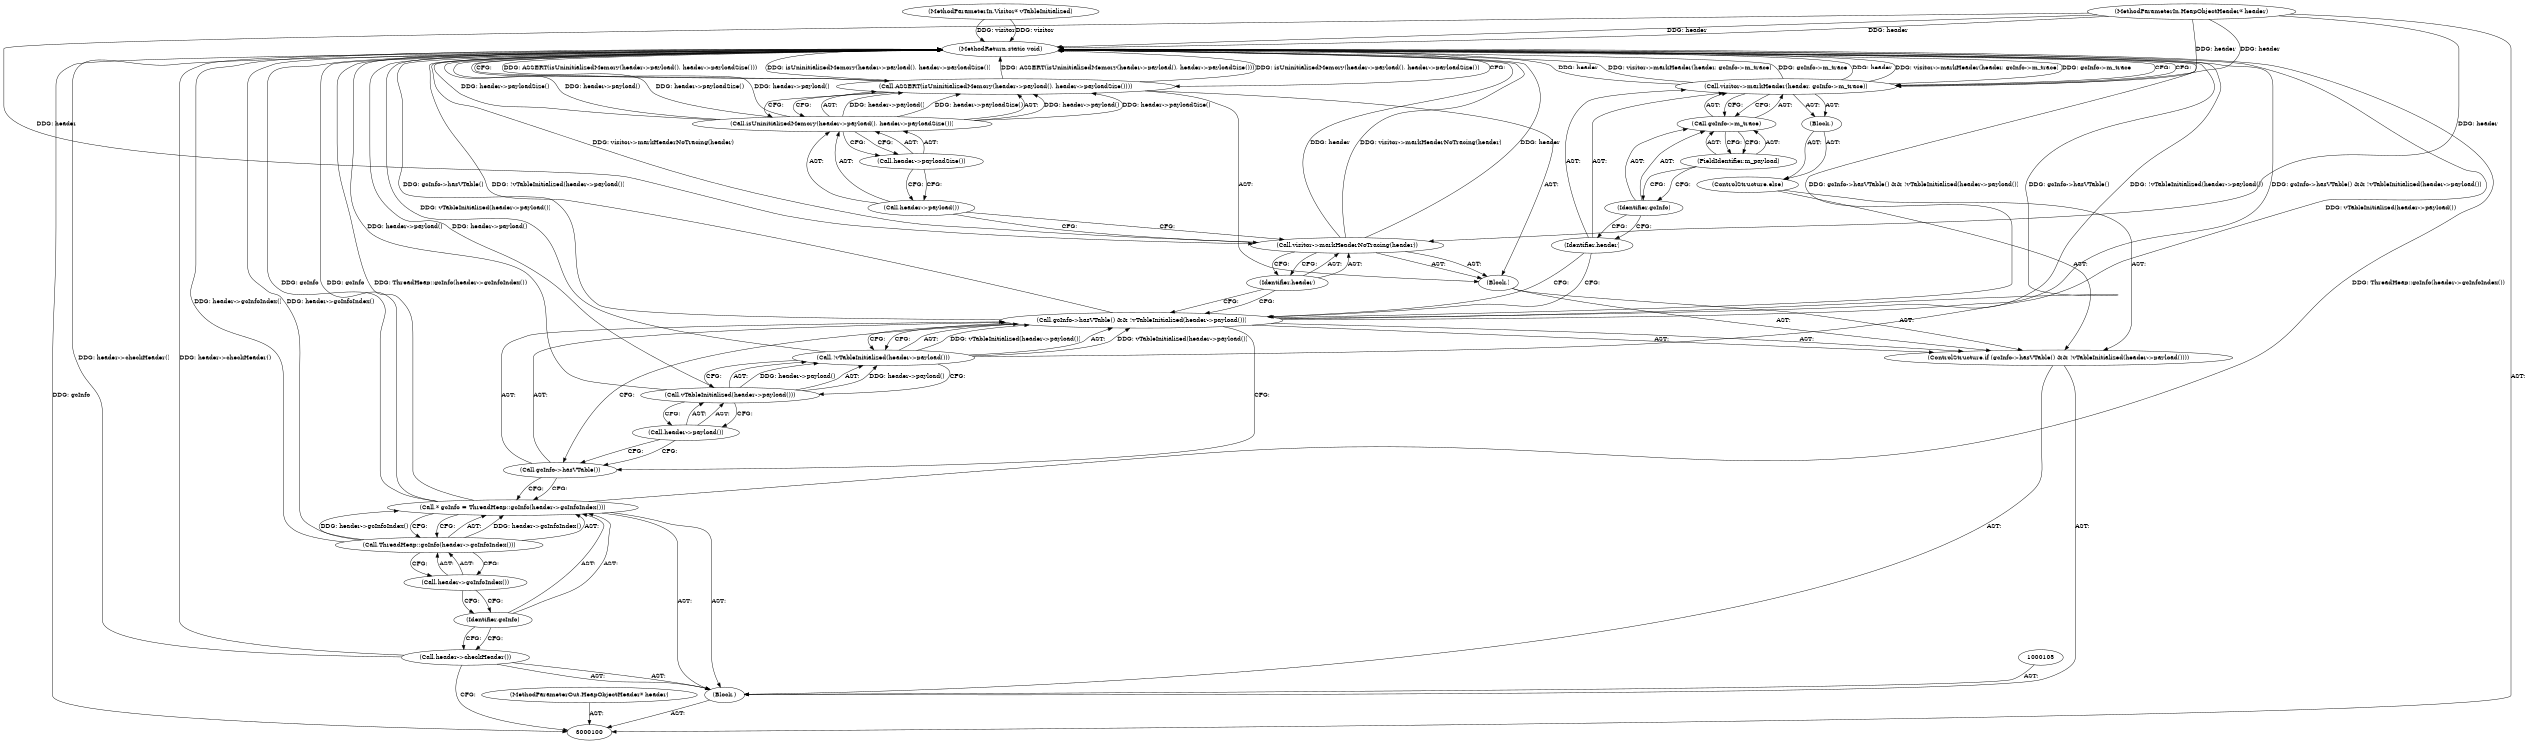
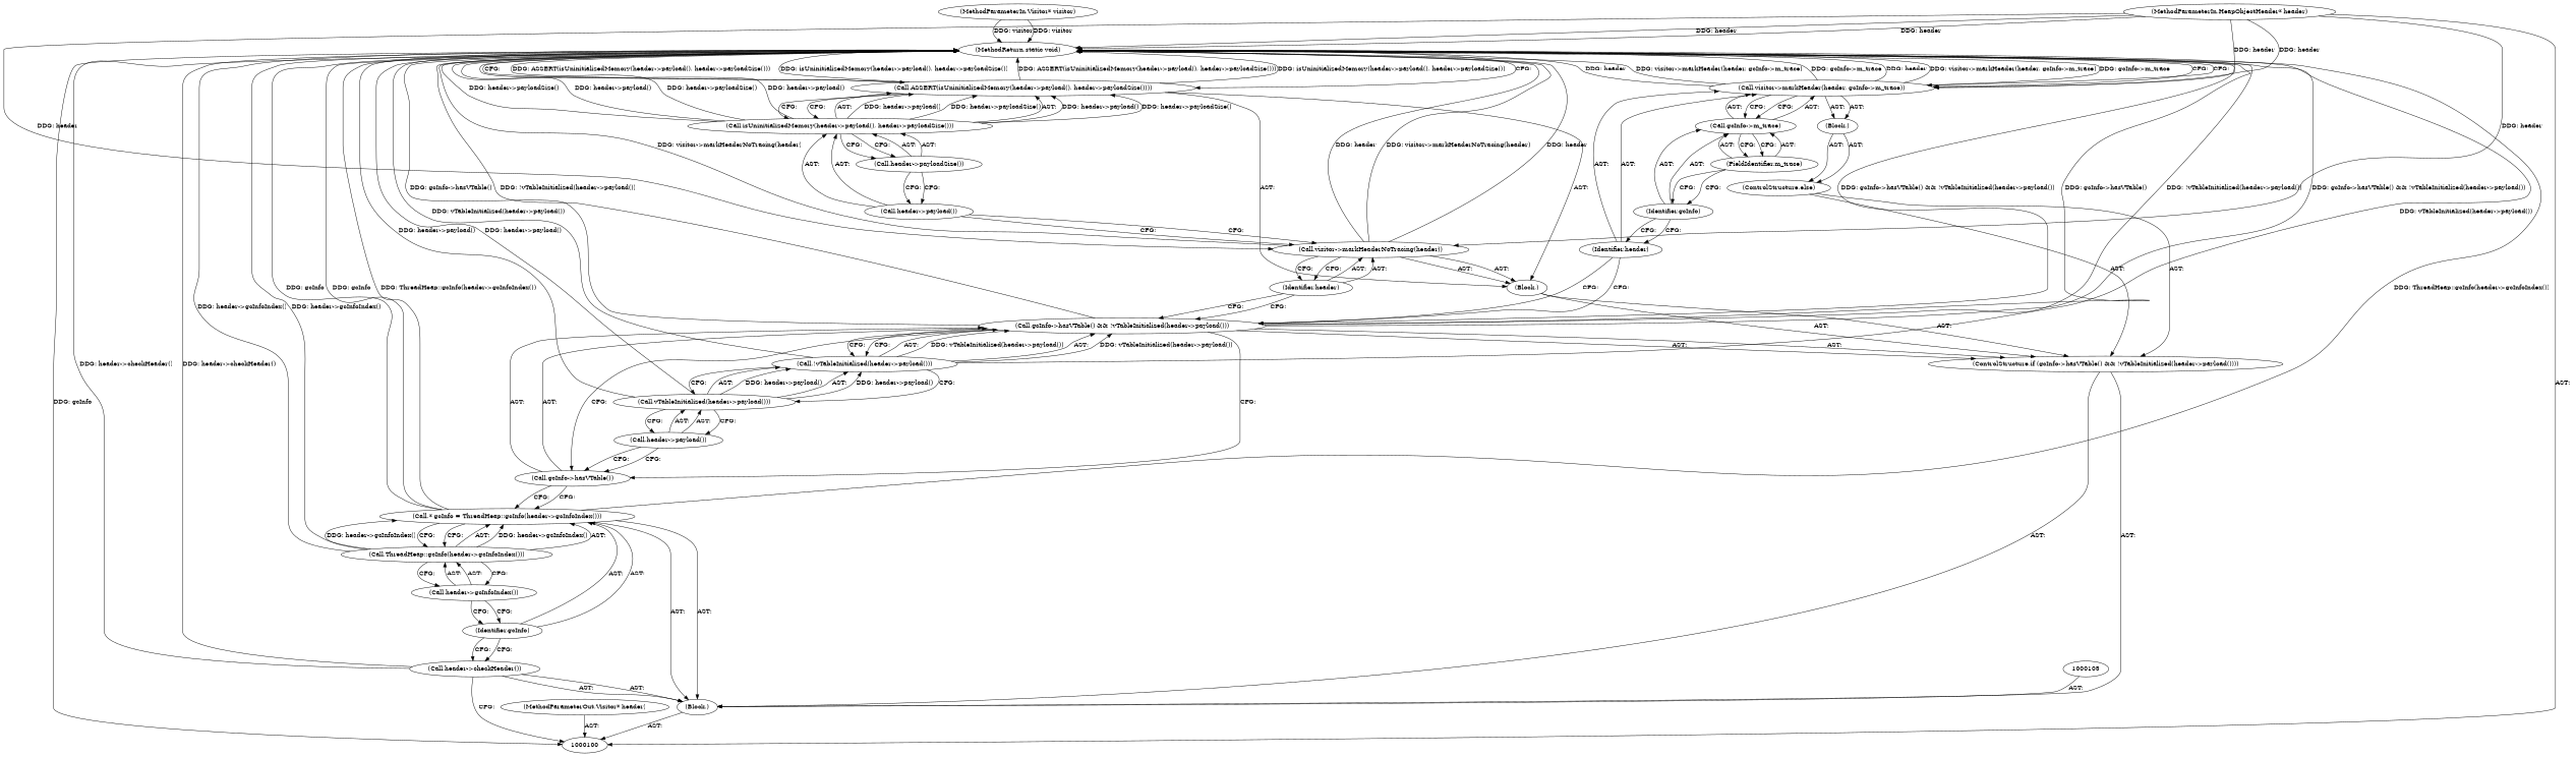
  digraph {
    n1 [label="(MethodReturn,static void)"]
    n2 [label="(Call,ASSERT(isUninitializedMemory(header->payload(), header->payloadSize())))"]
    n3 [label="(Call,visitor->markHeader(header, gcInfo->m_trace))"]
-   1000100 [label=3000100]
+   1000100
    n5 [label="(Block,)"]
    n6 [label="(Call,isUninitializedMemory(header->payload(), header->payloadSize()))"]
    n7 [label="(Block,)"]
    n8 [label="(Call,gcInfo->m_trace)"]
-   n9 [label="(MethodParameterIn,Visitor* vTableInitialized)"]
+   n9 [label="(MethodParameterIn,Visitor* visitor)"]
    n10 [label="(MethodParameterIn,HeapObjectHeader* header)"]
    n11 [label="(Call,visitor->markHeaderNoTracing(header))"]
    n12 [label="(Identifier,header)"]
-   n13 [label="(MethodParameterOut,HeapObjectHeader* header)"]
+   n13 [label="(MethodParameterOut,Visitor* header)"]
    n14 [label="(Block,)"]
    n15 [label="(Call,header->checkHeader())"]
    n16 [label="(Call,* gcInfo = ThreadHeap::gcInfo(header->gcInfoIndex()))"]
    n17 [label="(Call,ThreadHeap::gcInfo(header->gcInfoIndex()))"]
    n18 [label="(Call,header->gcInfoIndex())"]
    n19 [label="(Identifier,gcInfo)"]
    n20 [label="(ControlStructure,if (gcInfo->hasVTable() && !vTableInitialized(header->payload())))"]
    n21 [label="(Call,!vTableInitialized(header->payload()))"]
    n22 [label="(Call,vTableInitialized(header->payload()))"]
    n23 [label="(Call,gcInfo->hasVTable() && !vTableInitialized(header->payload()))"]
    n24 [label="(Call,header->payload())"]
    n25 [label="(Call,gcInfo->hasVTable())"]
    n26 [label="(Call,header->payloadSize())"]
    n27 [label="(Call,header->payload())"]
    n28 [label="(ControlStructure,else)"]
    n29 [label="(Identifier,header)"]
-   n30 [label="(FieldIdentifier,m_payload)"]
+   n30 [label="(FieldIdentifier,m_trace)"]
    n31 [label="(Identifier,gcInfo)"]
    1000105
    n1 -> n2 [label="CFG: "]
    n1 -> n2 [label="CFG: "]
    n1 -> n3 [label="CFG: "]
    n1 -> n3 [label="CFG: "]
    n1 -> 1000100 [label="DDG: gcInfo"]
    n2 -> n1 [label="DDG: ASSERT(isUninitializedMemory(header->payload(), header->payloadSize()))"]
    n2 -> n1 [label="DDG: isUninitializedMemory(header->payload(), header->payloadSize())"]
    n2 -> n1 [label="DDG: ASSERT(isUninitializedMemory(header->payload(), header->payloadSize()))"]
    n2 -> n1 [label="DDG: isUninitializedMemory(header->payload(), header->payloadSize())"]
    n2 -> n5 [label="AST: "]
    n2 -> n5 [label="AST: "]
    n2 -> n6 [label="CFG: "]
    n2 -> n6 [label="CFG: "]
    n3 -> n1 [label="DDG: header"]
    n3 -> n1 [label="DDG: visitor->markHeader(header, gcInfo->m_trace)"]
    n3 -> n1 [label="DDG: gcInfo->m_trace"]
    n3 -> n1 [label="DDG: header"]
    n3 -> n1 [label="DDG: visitor->markHeader(header, gcInfo->m_trace)"]
    n3 -> n1 [label="DDG: gcInfo->m_trace"]
    n3 -> n7 [label="AST: "]
    n3 -> n7 [label="AST: "]
    n3 -> n8 [label="CFG: "]
    n3 -> n8 [label="CFG: "]
    n5 -> n20 [label="AST: "]
    n5 -> n20 [label="AST: "]
    n6 -> n1 [label="DDG: header->payloadSize()"]
    n6 -> n1 [label="DDG: header->payload()"]
    n6 -> n1 [label="DDG: header->payloadSize()"]
    n6 -> n1 [label="DDG: header->payload()"]
    n6 -> n2 [label="AST: "]
    n6 -> n2 [label="DDG: header->payload()"]
    n6 -> n2 [label="DDG: header->payloadSize()"]
    n6 -> n2 [label="AST: "]
    n6 -> n2 [label="DDG: header->payload()"]
    n6 -> n2 [label="DDG: header->payloadSize()"]
    n6 -> n26 [label="CFG: "]
    n6 -> n26 [label="CFG: "]
    n7 -> n28 [label="AST: "]
    n7 -> n28 [label="AST: "]
    n8 -> n3 [label="AST: "]
    n8 -> n3 [label="AST: "]
    n8 -> n30 [label="CFG: "]
    n8 -> n30 [label="CFG: "]
    n9 -> n1 [label="DDG: visitor"]
    n9 -> n1 [label="DDG: visitor"]
    n10 -> n1 [label="DDG: header"]
    n10 -> n1 [label="DDG: header"]
    n10 -> n3 [label="DDG: header"]
    n10 -> n3 [label="DDG: header"]
    n10 -> 1000100 [label="AST: "]
    n10 -> n11 [label="DDG: header"]
    n10 -> n11 [label="DDG: header"]
    n11 -> n1 [label="DDG: visitor->markHeaderNoTracing(header)"]
    n11 -> n1 [label="DDG: header"]
    n11 -> n1 [label="DDG: visitor->markHeaderNoTracing(header)"]
    n11 -> n1 [label="DDG: header"]
    n11 -> n5 [label="AST: "]
    n11 -> n5 [label="AST: "]
    n11 -> n12 [label="CFG: "]
    n11 -> n12 [label="CFG: "]
    n12 -> n11 [label="AST: "]
    n12 -> n11 [label="AST: "]
    n12 -> n23 [label="CFG: "]
    n12 -> n23 [label="CFG: "]
    n13 -> 1000100 [label="AST: "]
    n14 -> 1000100 [label="AST: "]
    n15 -> n1 [label="DDG: header->checkHeader()"]
    n15 -> n1 [label="DDG: header->checkHeader()"]
    n15 -> 1000100 [label="CFG: "]
    n15 -> n14 [label="AST: "]
    n15 -> n14 [label="AST: "]
    n16 -> n1 [label="DDG: ThreadHeap::gcInfo(header->gcInfoIndex())"]
    n16 -> n1 [label="DDG: gcInfo"]
    n16 -> n1 [label="DDG: ThreadHeap::gcInfo(header->gcInfoIndex())"]
    n16 -> n1 [label="DDG: gcInfo"]
    n16 -> n14 [label="AST: "]
    n16 -> n14 [label="AST: "]
    n16 -> n17 [label="CFG: "]
    n16 -> n17 [label="CFG: "]
    n17 -> n1 [label="DDG: header->gcInfoIndex()"]
    n17 -> n1 [label="DDG: header->gcInfoIndex()"]
    n17 -> n16 [label="AST: "]
    n17 -> n16 [label="DDG: header->gcInfoIndex()"]
    n17 -> n16 [label="AST: "]
    n17 -> n16 [label="DDG: header->gcInfoIndex()"]
    n17 -> n18 [label="CFG: "]
    n17 -> n18 [label="CFG: "]
    n18 -> n17 [label="AST: "]
    n18 -> n17 [label="AST: "]
    n18 -> n19 [label="CFG: "]
    n18 -> n19 [label="CFG: "]
    n19 -> n15 [label="CFG: "]
    n19 -> n15 [label="CFG: "]
    n19 -> n16 [label="AST: "]
    n19 -> n16 [label="AST: "]
    n20 -> n14 [label="AST: "]
    n20 -> n14 [label="AST: "]
    n21 -> n1 [label="DDG: vTableInitialized(header->payload())"]
    n21 -> n1 [label="DDG: vTableInitialized(header->payload())"]
    n21 -> n22 [label="CFG: "]
    n21 -> n22 [label="CFG: "]
    n21 -> n23 [label="AST: "]
    n21 -> n23 [label="DDG: vTableInitialized(header->payload())"]
    n21 -> n23 [label="AST: "]
    n21 -> n23 [label="DDG: vTableInitialized(header->payload())"]
    n22 -> n1 [label="DDG: header->payload()"]
    n22 -> n1 [label="DDG: header->payload()"]
    n22 -> n21 [label="AST: "]
    n22 -> n21 [label="DDG: header->payload()"]
    n22 -> n21 [label="AST: "]
    n22 -> n21 [label="DDG: header->payload()"]
    n22 -> n24 [label="CFG: "]
    n22 -> n24 [label="CFG: "]
    n23 -> n1 [label="DDG: gcInfo->hasVTable() && !vTableInitialized(header->payload())"]
    n23 -> n1 [label="DDG: gcInfo->hasVTable()"]
    n23 -> n1 [label="DDG: !vTableInitialized(header->payload())"]
    n23 -> n1 [label="DDG: gcInfo->hasVTable() && !vTableInitialized(header->payload())"]
    n23 -> n1 [label="DDG: gcInfo->hasVTable()"]
    n23 -> n1 [label="DDG: !vTableInitialized(header->payload())"]
    n23 -> n20 [label="AST: "]
    n23 -> n20 [label="AST: "]
    n23 -> n21 [label="CFG: "]
    n23 -> n21 [label="CFG: "]
    n23 -> n25 [label="CFG: "]
    n23 -> n25 [label="CFG: "]
    n24 -> n22 [label="AST: "]
    n24 -> n22 [label="AST: "]
    n24 -> n25 [label="CFG: "]
    n24 -> n25 [label="CFG: "]
    n25 -> n16 [label="CFG: "]
    n25 -> n16 [label="CFG: "]
    n25 -> n23 [label="AST: "]
    n25 -> n23 [label="AST: "]
    n26 -> n6 [label="AST: "]
    n26 -> n6 [label="AST: "]
    n26 -> n27 [label="CFG: "]
    n26 -> n27 [label="CFG: "]
    n27 -> n6 [label="AST: "]
    n27 -> n6 [label="AST: "]
    n27 -> n11 [label="CFG: "]
    n27 -> n11 [label="CFG: "]
    n28 -> n20 [label="AST: "]
    n28 -> n20 [label="AST: "]
    n29 -> n3 [label="AST: "]
    n29 -> n3 [label="AST: "]
    n29 -> n23 [label="CFG: "]
    n29 -> n23 [label="CFG: "]
    n30 -> n8 [label="AST: "]
    n30 -> n8 [label="AST: "]
    n30 -> n31 [label="CFG: "]
    n30 -> n31 [label="CFG: "]
    n31 -> n8 [label="AST: "]
    n31 -> n8 [label="AST: "]
    n31 -> n29 [label="CFG: "]
    n31 -> n29 [label="CFG: "]
    1000105 -> n14 [label="AST: "]
  }
